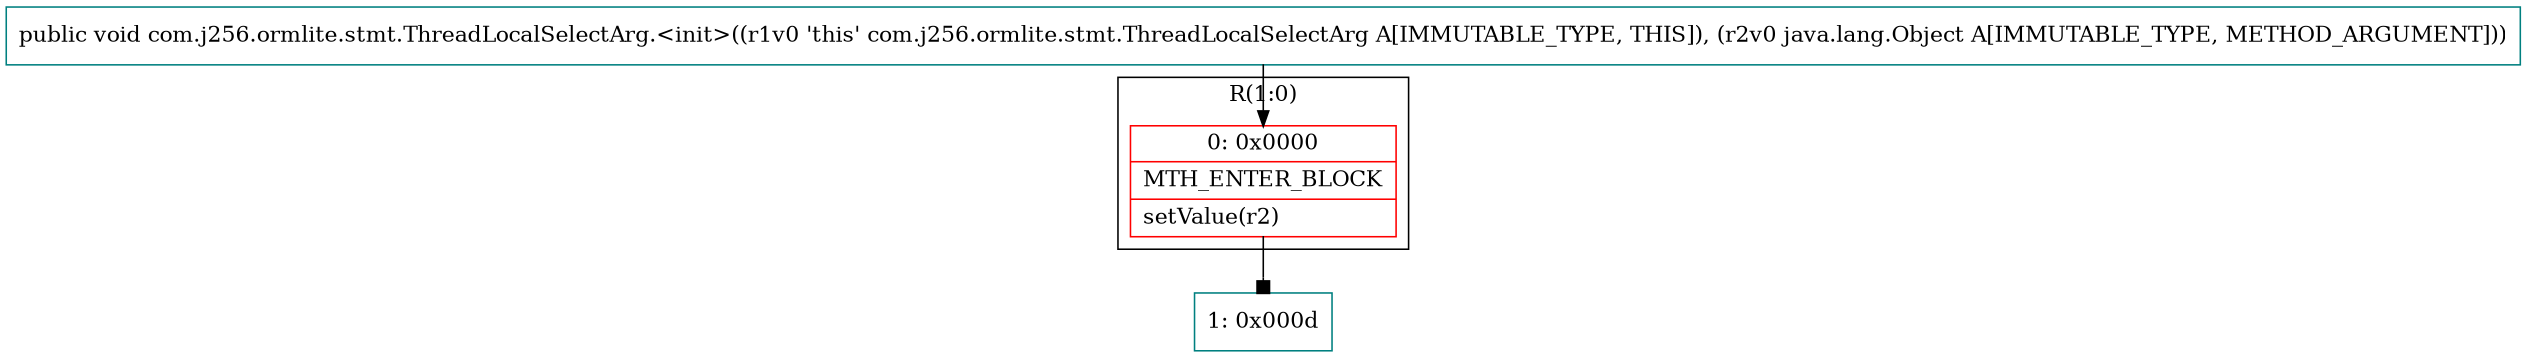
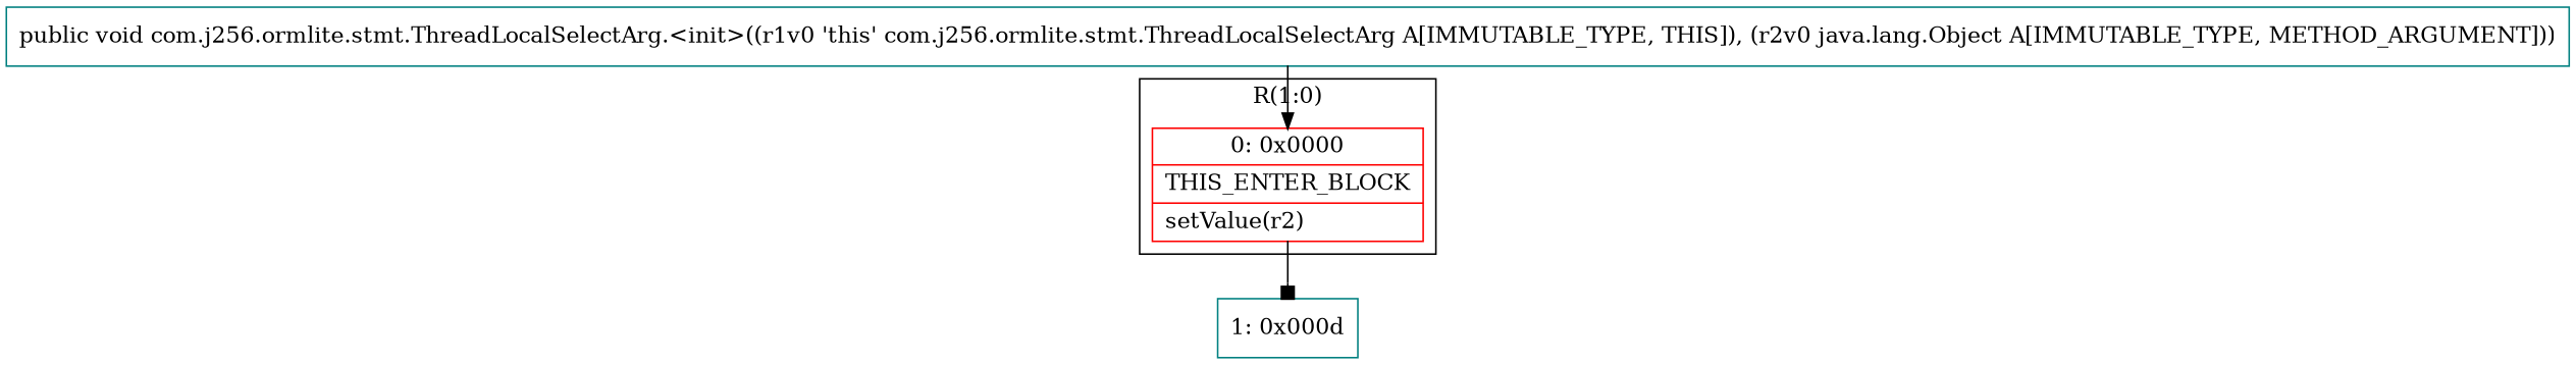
  digraph {
    node [color=teal shape=record]
-   n1 [color=red label="{0\:\ 0x0000|MTH_ENTER_BLOCK\l|setValue(r2)\l}"]
+   n1 [color=red label="{0\:\ 0x0000|THIS_ENTER_BLOCK\l|setValue(r2)\l}"]
    n2 [label="{1\:\ 0x000d}"]
    n3 [label="{public void com.j256.ormlite.stmt.ThreadLocalSelectArg.\<init\>((r1v0 'this' com.j256.ormlite.stmt.ThreadLocalSelectArg A[IMMUTABLE_TYPE, THIS]), (r2v0 java.lang.Object A[IMMUTABLE_TYPE, METHOD_ARGUMENT])) }"]
    subgraph cluster_1 {
      label="R(1:0)"
      n1
    }
    n1 -> n2 [arrowhead=box]
    n3 -> n1 [arrowhead=normal]
  }
